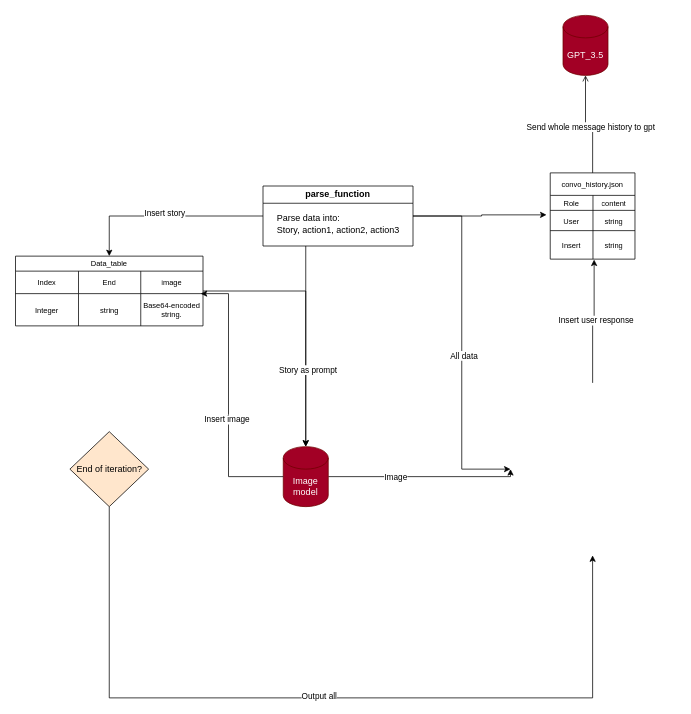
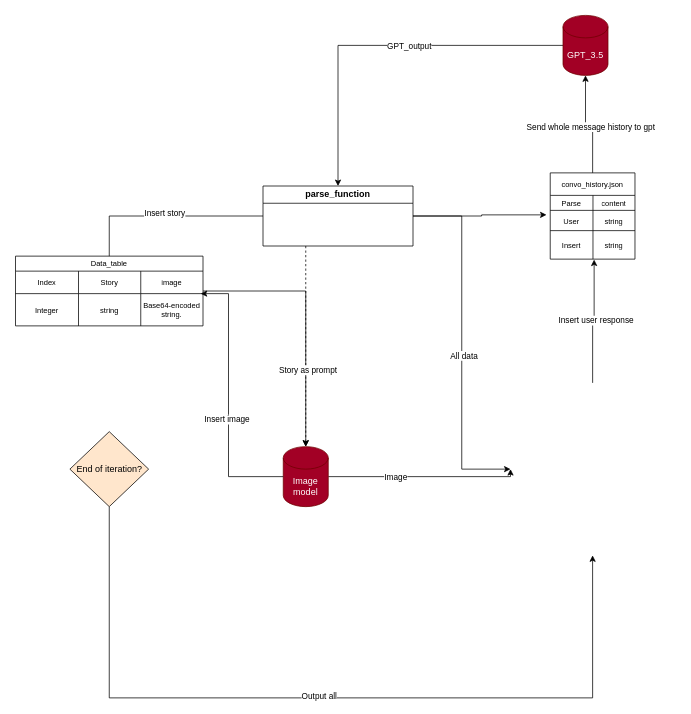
  <mxCell id="0" />
  <mxCell id="1" parent="0" />
  <mxCell id="2" value="" style="shape=image;imageAspect=0;aspect=fixed;verticalLabelPosition=bottom;verticalAlign=top;image=https://media.discordapp.net/attachments/1203176589966311484/1211099797151416370/image.png?ex=65ecf794&amp;is=65da8294&amp;hm=80b384c1ca638633fb36524f6d2c1fe47c9ef8edc5a12f80d1704511d9779f77&amp;=&amp;width=1406&amp;height=1478;" vertex="1" parent="1"><mxGeometry x="680" y="510" width="218.94" height="230" as="geometry" /></mxCell>
  <mxCell id="3" value="convo_history.json" style="shape=table;startSize=30;container=1;collapsible=0;childLayout=tableLayout;strokeColor=default;fontSize=10;" vertex="1" parent="1"><mxGeometry x="732.97" y="230" width="113" height="115" as="geometry" /></mxCell>
  <mxCell id="4" value="" style="shape=tableRow;horizontal=0;startSize=0;swimlaneHead=0;swimlaneBody=0;strokeColor=inherit;top=0;left=0;bottom=0;right=0;collapsible=0;dropTarget=0;fillColor=none;points=[[0,0.5],[1,0.5]];portConstraint=eastwest;fontSize=16;" vertex="1" parent="3"><mxGeometry y="30" width="113" height="20" as="geometry" /></mxCell>
- <mxCell id="5" value="Role" style="shape=partialRectangle;html=1;whiteSpace=wrap;connectable=0;strokeColor=inherit;overflow=hidden;fillColor=none;top=0;left=0;bottom=0;right=0;pointerEvents=1;fontSize=10;" vertex="1" parent="4"><mxGeometry width="57" height="20" as="geometry"><mxRectangle width="57" height="20" as="alternateBounds" /></mxGeometry></mxCell>
+ <mxCell id="5" value="Parse" style="shape=partialRectangle;html=1;whiteSpace=wrap;connectable=0;strokeColor=inherit;overflow=hidden;fillColor=none;top=0;left=0;bottom=0;right=0;pointerEvents=1;fontSize=10;" vertex="1" parent="4"><mxGeometry width="57" height="20" as="geometry"><mxRectangle width="57" height="20" as="alternateBounds" /></mxGeometry></mxCell>
  <mxCell id="6" value="content" style="shape=partialRectangle;html=1;whiteSpace=wrap;connectable=0;strokeColor=inherit;overflow=hidden;fillColor=none;top=0;left=0;bottom=0;right=0;pointerEvents=1;fontSize=10;" vertex="1" parent="4"><mxGeometry x="57" width="56" height="20" as="geometry"><mxRectangle width="56" height="20" as="alternateBounds" /></mxGeometry></mxCell>
  <mxCell id="7" value="" style="shape=tableRow;horizontal=0;startSize=0;swimlaneHead=0;swimlaneBody=0;strokeColor=inherit;top=0;left=0;bottom=0;right=0;collapsible=0;dropTarget=0;fillColor=none;points=[[0,0.5],[1,0.5]];portConstraint=eastwest;fontSize=16;" vertex="1" parent="3"><mxGeometry y="50" width="113" height="27" as="geometry" /></mxCell>
  <mxCell id="8" value="User" style="shape=partialRectangle;html=1;whiteSpace=wrap;connectable=0;strokeColor=inherit;overflow=hidden;fillColor=none;top=0;left=0;bottom=0;right=0;pointerEvents=1;fontSize=10;" vertex="1" parent="7"><mxGeometry width="57" height="27" as="geometry"><mxRectangle width="57" height="27" as="alternateBounds" /></mxGeometry></mxCell>
  <mxCell id="9" value="string" style="shape=partialRectangle;html=1;whiteSpace=wrap;connectable=0;strokeColor=inherit;overflow=hidden;fillColor=none;top=0;left=0;bottom=0;right=0;pointerEvents=1;fontSize=10;" vertex="1" parent="7"><mxGeometry x="57" width="56" height="27" as="geometry"><mxRectangle width="56" height="27" as="alternateBounds" /></mxGeometry></mxCell>
  <mxCell id="10" value="" style="shape=tableRow;horizontal=0;startSize=0;swimlaneHead=0;swimlaneBody=0;strokeColor=inherit;top=0;left=0;bottom=0;right=0;collapsible=0;dropTarget=0;fillColor=none;points=[[0,0.5],[1,0.5]];portConstraint=eastwest;fontSize=16;" vertex="1" parent="3"><mxGeometry y="77" width="113" height="38" as="geometry" /></mxCell>
  <mxCell id="11" value="Insert" style="shape=partialRectangle;html=1;whiteSpace=wrap;connectable=0;strokeColor=inherit;overflow=hidden;fillColor=none;top=0;left=0;bottom=0;right=0;pointerEvents=1;fontSize=10;" vertex="1" parent="10"><mxGeometry width="57" height="38" as="geometry"><mxRectangle width="57" height="38" as="alternateBounds" /></mxGeometry></mxCell>
  <mxCell id="12" value="string" style="shape=partialRectangle;html=1;whiteSpace=wrap;connectable=0;strokeColor=inherit;overflow=hidden;fillColor=none;top=0;left=0;bottom=0;right=0;pointerEvents=1;fontSize=10;" vertex="1" parent="10"><mxGeometry x="57" width="56" height="38" as="geometry"><mxRectangle width="56" height="38" as="alternateBounds" /></mxGeometry></mxCell>
  <mxCell id="13" style="edgeStyle=orthogonalEdgeStyle;rounded=0;orthogonalLoop=1;jettySize=auto;html=1;entryX=0.518;entryY=1.016;entryDx=0;entryDy=0;entryPerimeter=0;" edge="1" parent="1" source="2" target="10"><mxGeometry relative="1" as="geometry" /></mxCell>
  <mxCell id="14" value="Insert user response" style="edgeLabel;html=1;align=center;verticalAlign=middle;resizable=0;points=[];" vertex="1" connectable="0" parent="13"><mxGeometry x="0.038" y="-2" relative="1" as="geometry"><mxPoint as="offset" /></mxGeometry></mxCell>
+ <mxCell id="15" style="edgeStyle=orthogonalEdgeStyle;rounded=0;orthogonalLoop=1;jettySize=auto;html=1;entryX=0.5;entryY=0;entryDx=0;entryDy=0;" edge="1" parent="1" source="17" target="34"><mxGeometry relative="1" as="geometry" /></mxCell>
+ <mxCell id="16" value="GPT_output" style="edgeLabel;html=1;align=center;verticalAlign=middle;resizable=0;points=[];" vertex="1" connectable="0" parent="15"><mxGeometry x="-0.154" relative="1" as="geometry"><mxPoint as="offset" /></mxGeometry></mxCell>
  <mxCell id="17" value="GPT_3.5" style="shape=cylinder3;whiteSpace=wrap;html=1;boundedLbl=1;backgroundOutline=1;size=15;fillColor=#a20025;fontColor=#ffffff;strokeColor=#6F0000;" vertex="1" parent="1"><mxGeometry x="750" y="20" width="60" height="80" as="geometry" /></mxCell>
- <mxCell id="18" style="edgeStyle=orthogonalEdgeStyle;rounded=0;orthogonalLoop=1;jettySize=auto;html=1;entryX=0.5;entryY=1;entryDx=0;entryDy=0;entryPerimeter=0;endArrow=open;" edge="1" parent="1" source="3" target="17"><mxGeometry relative="1" as="geometry" /></mxCell>
+ <mxCell id="18" style="edgeStyle=orthogonalEdgeStyle;rounded=0;orthogonalLoop=1;jettySize=auto;html=1;entryX=0.5;entryY=1;entryDx=0;entryDy=0;entryPerimeter=0;" edge="1" parent="1" source="3" target="17"><mxGeometry relative="1" as="geometry" /></mxCell>
  <mxCell id="19" value="Send whole message history to gpt" style="edgeLabel;html=1;align=center;verticalAlign=middle;resizable=0;points=[];" vertex="1" connectable="0" parent="18"><mxGeometry x="-0.126" y="3" relative="1" as="geometry"><mxPoint y="-1" as="offset" /></mxGeometry></mxCell>
  <mxCell id="20" style="edgeStyle=orthogonalEdgeStyle;rounded=0;orthogonalLoop=1;jettySize=auto;html=1;" edge="1" parent="1" source="21" target="41"><mxGeometry relative="1" as="geometry" /></mxCell>
  <mxCell id="21" value="Data_table" style="shape=table;startSize=20;container=1;collapsible=0;childLayout=tableLayout;strokeColor=default;fontSize=10;" vertex="1" parent="1"><mxGeometry x="20" y="341" width="250" height="93" as="geometry" /></mxCell>
  <mxCell id="22" value="" style="shape=tableRow;horizontal=0;startSize=0;swimlaneHead=0;swimlaneBody=0;strokeColor=inherit;top=0;left=0;bottom=0;right=0;collapsible=0;dropTarget=0;fillColor=none;points=[[0,0.5],[1,0.5]];portConstraint=eastwest;fontSize=16;" vertex="1" parent="21"><mxGeometry y="20" width="250" height="30" as="geometry" /></mxCell>
  <mxCell id="23" value="Index" style="shape=partialRectangle;html=1;whiteSpace=wrap;connectable=0;strokeColor=inherit;overflow=hidden;fillColor=none;top=0;left=0;bottom=0;right=0;pointerEvents=1;fontSize=10;" vertex="1" parent="22"><mxGeometry width="84" height="30" as="geometry"><mxRectangle width="84" height="30" as="alternateBounds" /></mxGeometry></mxCell>
- <mxCell id="24" value="End" style="shape=partialRectangle;html=1;whiteSpace=wrap;connectable=0;strokeColor=inherit;overflow=hidden;fillColor=none;top=0;left=0;bottom=0;right=0;pointerEvents=1;fontSize=10;" vertex="1" parent="22"><mxGeometry x="84" width="83" height="30" as="geometry"><mxRectangle width="83" height="30" as="alternateBounds" /></mxGeometry></mxCell>
+ <mxCell id="24" value="Story" style="shape=partialRectangle;html=1;whiteSpace=wrap;connectable=0;strokeColor=inherit;overflow=hidden;fillColor=none;top=0;left=0;bottom=0;right=0;pointerEvents=1;fontSize=10;" vertex="1" parent="22"><mxGeometry x="84" width="83" height="30" as="geometry"><mxRectangle width="83" height="30" as="alternateBounds" /></mxGeometry></mxCell>
  <mxCell id="25" value="image" style="shape=partialRectangle;html=1;whiteSpace=wrap;connectable=0;strokeColor=inherit;overflow=hidden;fillColor=none;top=0;left=0;bottom=0;right=0;pointerEvents=1;fontSize=10;" vertex="1" parent="22"><mxGeometry x="167" width="83" height="30" as="geometry"><mxRectangle width="83" height="30" as="alternateBounds" /></mxGeometry></mxCell>
  <mxCell id="26" value="" style="shape=tableRow;horizontal=0;startSize=0;swimlaneHead=0;swimlaneBody=0;strokeColor=inherit;top=0;left=0;bottom=0;right=0;collapsible=0;dropTarget=0;fillColor=none;points=[[0,0.5],[1,0.5]];portConstraint=eastwest;fontSize=16;" vertex="1" parent="21"><mxGeometry y="50" width="250" height="43" as="geometry" /></mxCell>
  <mxCell id="27" value="Integer" style="shape=partialRectangle;html=1;whiteSpace=wrap;connectable=0;strokeColor=inherit;overflow=hidden;fillColor=none;top=0;left=0;bottom=0;right=0;pointerEvents=1;fontSize=10;" vertex="1" parent="26"><mxGeometry width="84" height="43" as="geometry"><mxRectangle width="84" height="43" as="alternateBounds" /></mxGeometry></mxCell>
  <mxCell id="28" value="string" style="shape=partialRectangle;html=1;whiteSpace=wrap;connectable=0;strokeColor=inherit;overflow=hidden;fillColor=none;top=0;left=0;bottom=0;right=0;pointerEvents=1;fontSize=10;" vertex="1" parent="26"><mxGeometry x="84" width="83" height="43" as="geometry"><mxRectangle width="83" height="43" as="alternateBounds" /></mxGeometry></mxCell>
  <mxCell id="29" value="Base64-encoded string." style="shape=partialRectangle;html=1;whiteSpace=wrap;connectable=0;strokeColor=inherit;overflow=hidden;fillColor=none;top=0;left=0;bottom=0;right=0;pointerEvents=1;fontSize=10;" vertex="1" parent="26"><mxGeometry x="167" width="83" height="43" as="geometry"><mxRectangle width="83" height="43" as="alternateBounds" /></mxGeometry></mxCell>
- <mxCell id="30" style="edgeStyle=orthogonalEdgeStyle;rounded=0;orthogonalLoop=1;jettySize=auto;html=1;entryX=0.5;entryY=0;entryDx=0;entryDy=0;" edge="1" parent="1" source="34" target="21"><mxGeometry relative="1" as="geometry" /></mxCell>
+ <mxCell id="30" style="edgeStyle=orthogonalEdgeStyle;rounded=0;orthogonalLoop=1;jettySize=auto;html=1;entryX=0.5;entryY=0;entryDx=0;entryDy=0;endArrow=none;" edge="1" parent="1" source="34" target="21"><mxGeometry relative="1" as="geometry" /></mxCell>
  <mxCell id="31" value="Insert story" style="edgeLabel;html=1;align=center;verticalAlign=middle;resizable=0;points=[];" vertex="1" connectable="0" parent="30"><mxGeometry x="0.019" y="-4" relative="1" as="geometry"><mxPoint as="offset" /></mxGeometry></mxCell>
  <mxCell id="32" style="edgeStyle=orthogonalEdgeStyle;rounded=0;orthogonalLoop=1;jettySize=auto;html=1;entryX=0;entryY=0.5;entryDx=0;entryDy=0;" edge="1" parent="1" source="34" target="2"><mxGeometry relative="1" as="geometry" /></mxCell>
  <mxCell id="33" value="All data" style="edgeLabel;html=1;align=center;verticalAlign=middle;resizable=0;points=[];" vertex="1" connectable="0" parent="32"><mxGeometry x="0.072" y="2" relative="1" as="geometry"><mxPoint as="offset" /></mxGeometry></mxCell>
  <mxCell id="34" value="parse_function" style="swimlane;whiteSpace=wrap;html=1;" vertex="1" parent="1"><mxGeometry x="350" y="247.5" width="200" height="80" as="geometry" /></mxCell>
- <mxCell id="35" value="&lt;div style=&quot;text-align: left;&quot;&gt;Parse data into:&lt;/div&gt;&lt;div style=&quot;text-align: left;&quot;&gt;&lt;span style=&quot;background-color: initial;&quot;&gt;Story, action1, action2, action3&lt;/span&gt;&lt;/div&gt;" style="text;html=1;align=center;verticalAlign=middle;resizable=0;points=[];autosize=1;strokeColor=none;fillColor=none;" vertex="1" parent="34"><mxGeometry x="5" y="30" width="190" height="40" as="geometry" /></mxCell>
  <mxCell id="36" style="edgeStyle=orthogonalEdgeStyle;rounded=0;orthogonalLoop=1;jettySize=auto;html=1;entryX=0.5;entryY=1;entryDx=0;entryDy=0;" edge="1" parent="1" source="38" target="2"><mxGeometry relative="1" as="geometry"><Array as="points"><mxPoint x="145" y="930" /><mxPoint x="790" y="930" /></Array></mxGeometry></mxCell>
  <mxCell id="37" value="Output all" style="edgeLabel;html=1;align=center;verticalAlign=middle;resizable=0;points=[];" vertex="1" connectable="0" parent="36"><mxGeometry x="-0.019" y="3" relative="1" as="geometry"><mxPoint as="offset" /></mxGeometry></mxCell>
  <mxCell id="38" value="End of iteration?" style="rhombus;whiteSpace=wrap;html=1;fillColor=#ffe6cc;" vertex="1" parent="1"><mxGeometry x="92.5" y="575" width="105" height="100" as="geometry" /></mxCell>
  <mxCell id="39" style="edgeStyle=orthogonalEdgeStyle;rounded=0;orthogonalLoop=1;jettySize=auto;html=1;entryX=0;entryY=0.5;entryDx=0;entryDy=0;" edge="1" parent="1" source="41" target="2"><mxGeometry relative="1" as="geometry"><Array as="points"><mxPoint x="680" y="635" /></Array></mxGeometry></mxCell>
  <mxCell id="40" value="Image" style="edgeLabel;html=1;align=center;verticalAlign=middle;resizable=0;points=[];" vertex="1" connectable="0" parent="39"><mxGeometry x="-0.296" relative="1" as="geometry"><mxPoint as="offset" /></mxGeometry></mxCell>
  <mxCell id="41" value="Image model" style="shape=cylinder3;whiteSpace=wrap;html=1;boundedLbl=1;backgroundOutline=1;size=15;fillColor=#a20025;fontColor=#ffffff;strokeColor=#6F0000;" vertex="1" parent="1"><mxGeometry x="377" y="595" width="60" height="80" as="geometry" /></mxCell>
- <mxCell id="42" style="edgeStyle=orthogonalEdgeStyle;rounded=0;orthogonalLoop=1;jettySize=auto;html=1;entryX=0.5;entryY=0;entryDx=0;entryDy=0;entryPerimeter=0;" edge="1" parent="1" source="34" target="41"><mxGeometry relative="1" as="geometry"><Array as="points"><mxPoint x="407" y="390" /><mxPoint x="407" y="390" /></Array></mxGeometry></mxCell>
+ <mxCell id="42" style="edgeStyle=orthogonalEdgeStyle;rounded=0;orthogonalLoop=1;jettySize=auto;html=1;entryX=0.5;entryY=0;entryDx=0;entryDy=0;entryPerimeter=0;dashed=1;" edge="1" parent="1" source="34" target="41"><mxGeometry relative="1" as="geometry"><Array as="points"><mxPoint x="407" y="390" /><mxPoint x="407" y="390" /></Array></mxGeometry></mxCell>
  <mxCell id="43" value="Story as prompt" style="edgeLabel;html=1;align=center;verticalAlign=middle;resizable=0;points=[];" vertex="1" connectable="0" parent="42"><mxGeometry x="0.237" y="2" relative="1" as="geometry"><mxPoint as="offset" /></mxGeometry></mxCell>
  <mxCell id="44" style="edgeStyle=orthogonalEdgeStyle;rounded=0;orthogonalLoop=1;jettySize=auto;html=1;entryX=0.988;entryY=0;entryDx=0;entryDy=0;entryPerimeter=0;" edge="1" parent="1" source="41" target="26"><mxGeometry relative="1" as="geometry"><mxPoint x="230" y="635.87" as="targetPoint" /><Array as="points"><mxPoint x="304" y="635" /><mxPoint x="304" y="391" /></Array></mxGeometry></mxCell>
  <mxCell id="45" value="Insert image" style="edgeLabel;html=1;align=center;verticalAlign=middle;resizable=0;points=[];" vertex="1" connectable="0" parent="44"><mxGeometry x="-0.153" y="3" relative="1" as="geometry"><mxPoint as="offset" /></mxGeometry></mxCell>
  <mxCell id="46" style="edgeStyle=orthogonalEdgeStyle;rounded=0;orthogonalLoop=1;jettySize=auto;html=1;entryX=-0.044;entryY=0.222;entryDx=0;entryDy=0;entryPerimeter=0;" edge="1" parent="1" source="34" target="7"><mxGeometry relative="1" as="geometry" /></mxCell>
